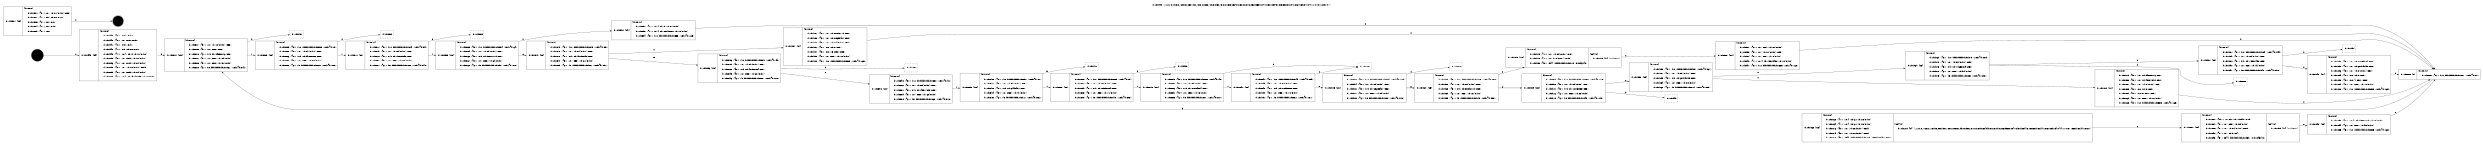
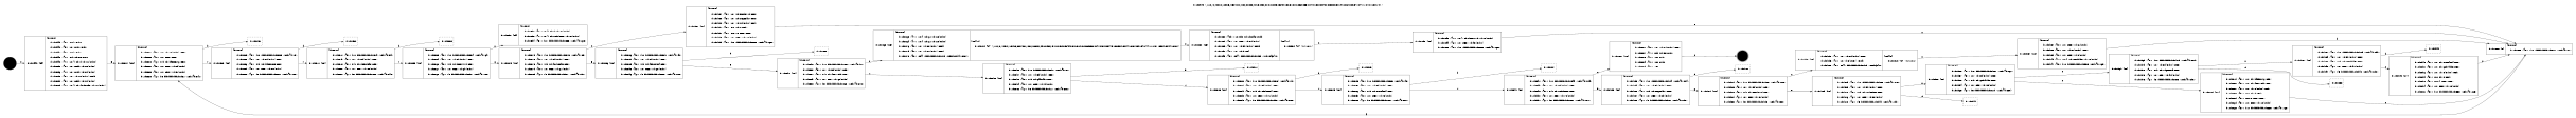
  digraph {
    fontname="DejaVu Sans Mono"
    label="0x4019f0 (/mnt/c/Users/mathe/Desktop/tcc/POCII/binaries/extr_radare2librasmarchtms320c55x_plushashtable.c_get_hashfunc_27_Final-ollvm.out::main(0))"
    labelloc=t
    rankdir=LR
    node [fontname="DejaVu Sans Mono" shape=record]
    edge [fontname="DejaVu Sans Mono"]
    Entry [fillcolor=black height=0.3 shape=circle style=filled width=0.3]
    n2 [label="{\n     0x4019f0 [39]\l\n     | [instrs]\l\n     &nbsp;&nbsp;0x4019f0 \<+1\>: push %rbp\l\n     &nbsp;&nbsp;0x4019f1 \<+3\>: mov %rsp,%rbp\l\n     &nbsp;&nbsp;0x4019f4 \<+1\>: push %rbx\l\n     &nbsp;&nbsp;0x4019f5 \<+7\>: sub $0xa8,%rsp\l\n     &nbsp;&nbsp;0x4019fc \<+7\>: movl $0x0,-0x14(%rbp)\l\n     &nbsp;&nbsp;0x401a03 \<+3\>: mov %edi,-0x18(%rbp)\l\n     &nbsp;&nbsp;0x401a06 \<+4\>: mov %rsi,-0x20(%rbp)\l\n     &nbsp;&nbsp;0x401a0a \<+3\>: mov -0x18(%rbp),%edi\l\n     &nbsp;&nbsp;0x401a0d \<+3\>: mov %edi,-0x10(%rbp)\l\n     &nbsp;&nbsp;0x401a10 \<+7\>: movl $0xf24b8893,-0x4c(%rbp)\l\n  }"]
    n3 [label="{\n     0x401a17 [23]\l\n     | [instrs]\l\n     &nbsp;&nbsp;0x401a17 \<+3\>: mov -0x4c(%rbp),%eax\l\n     &nbsp;&nbsp;0x401a1a \<+2\>: mov %eax,%ecx\l\n     &nbsp;&nbsp;0x401a1c \<+6\>: sub $0xb9553476,%ecx\l\n     &nbsp;&nbsp;0x401a22 \<+3\>: mov %eax,-0x50(%rbp)\l\n     &nbsp;&nbsp;0x401a25 \<+3\>: mov %ecx,-0x54(%rbp)\l\n     &nbsp;&nbsp;0x401a28 \<+6\>: je 0000000000401de4 \<main+0x3f4\>\l\n  }"]
    n4 [label="{\n     0x401de4\l\n  }" style=dashed]
    n5 [label="{\n     0x401a2e [22]\l\n     | [instrs]\l\n     &nbsp;&nbsp;0x401a2e \<+5\>: jmp 0000000000401a33 \<main+0x43\>\l\n     &nbsp;&nbsp;0x401a33 \<+3\>: mov -0x50(%rbp),%eax\l\n     &nbsp;&nbsp;0x401a36 \<+5\>: sub $0xb9c31caa,%eax\l\n     &nbsp;&nbsp;0x401a3b \<+3\>: mov %eax,-0x58(%rbp)\l\n     &nbsp;&nbsp;0x401a3e \<+6\>: je 0000000000401e21 \<main+0x431\>\l\n  }"]
    n6 [label="{\n     0x401e21\l\n  }" style=dashed]
    n7 [label="{\n     0x401a44 [22]\l\n     | [instrs]\l\n     &nbsp;&nbsp;0x401a44 \<+5\>: jmp 0000000000401a49 \<main+0x59\>\l\n     &nbsp;&nbsp;0x401a49 \<+3\>: mov -0x50(%rbp),%eax\l\n     &nbsp;&nbsp;0x401a4c \<+5\>: sub $0xdaecda9c,%eax\l\n     &nbsp;&nbsp;0x401a51 \<+3\>: mov %eax,-0x5c(%rbp)\l\n     &nbsp;&nbsp;0x401a54 \<+6\>: je 0000000000401cec \<main+0x2fc\>\l\n  }"]
    n8 [label="{\n     0x401cec\l\n  }" style=dashed]
    n9 [label="{\n     0x401a5a [22]\l\n     | [instrs]\l\n     &nbsp;&nbsp;0x401a5a \<+5\>: jmp 0000000000401a5f \<main+0x6f\>\l\n     &nbsp;&nbsp;0x401a5f \<+3\>: mov -0x50(%rbp),%eax\l\n     &nbsp;&nbsp;0x401a62 \<+5\>: sub $0xdea17770,%eax\l\n     &nbsp;&nbsp;0x401a67 \<+3\>: mov %eax,-0x60(%rbp)\l\n     &nbsp;&nbsp;0x401a6a \<+6\>: je 0000000000401e01 \<main+0x411\>\l\n  }"]
    Exit [fillcolor=black height=0.3 peripheries=2 shape=circle style=filled width=0.3]
    n11 [label="{\n     0x401e01 [19]\l\n     | [instrs]\l\n     &nbsp;&nbsp;0x401e01 \<+7\>: movl $0x0,-0x14(%rbp)\l\n     &nbsp;&nbsp;0x401e08 \<+7\>: movl $0x1cddce5c,-0x4c(%rbp)\l\n     &nbsp;&nbsp;0x401e0f \<+5\>: jmp 0000000000401e5e \<main+0x46e\>\l\n  }"]
    n12 [label="{\n     0x401a70 [22]\l\n     | [instrs]\l\n     &nbsp;&nbsp;0x401a70 \<+5\>: jmp 0000000000401a75 \<main+0x85\>\l\n     &nbsp;&nbsp;0x401a75 \<+3\>: mov -0x50(%rbp),%eax\l\n     &nbsp;&nbsp;0x401a78 \<+5\>: sub $0xf24b8893,%eax\l\n     &nbsp;&nbsp;0x401a7d \<+3\>: mov %eax,-0x64(%rbp)\l\n     &nbsp;&nbsp;0x401a80 \<+6\>: je 0000000000401ba7 \<main+0x1b7\>\l\n  }"]
    n13 [label="{\n     0x401c98 [18]\l\n     | [instrs]\l\n     &nbsp;&nbsp;0x401c98 \<+7\>: movl $0xdea17770,-0x4c(%rbp)\l\n     &nbsp;&nbsp;0x401c9f \<+6\>: mov %eax,-0x98(%rbp)\l\n     &nbsp;&nbsp;0x401ca5 \<+5\>: jmp 0000000000401e5e \<main+0x46e\>\l\n  }"]
    n14 [label="{\n     0x401e5e [5]\l\n     | [instrs]\l\n     &nbsp;&nbsp;0x401e5e \<+5\>: jmp 0000000000401a17 \<main+0x27\>\l\n  }"]
    n15 [label="{\n     0x401ba7 [27]\l\n     | [instrs]\l\n     &nbsp;&nbsp;0x401ba7 \<+5\>: mov $0x33cd874d,%eax\l\n     &nbsp;&nbsp;0x401bac \<+5\>: mov $0x2e6e3f27,%ecx\l\n     &nbsp;&nbsp;0x401bb1 \<+3\>: mov -0x10(%rbp),%edx\l\n     &nbsp;&nbsp;0x401bb4 \<+3\>: cmp $0x2,%edx\l\n     &nbsp;&nbsp;0x401bb7 \<+3\>: cmovne %ecx,%eax\l\n     &nbsp;&nbsp;0x401bba \<+3\>: mov %eax,-0x4c(%rbp)\l\n     &nbsp;&nbsp;0x401bbd \<+5\>: jmp 0000000000401e5e \<main+0x46e\>\l\n  }"]
    n16 [label="{\n     0x401a86 [22]\l\n     | [instrs]\l\n     &nbsp;&nbsp;0x401a86 \<+5\>: jmp 0000000000401a8b \<main+0x9b\>\l\n     &nbsp;&nbsp;0x401a8b \<+3\>: mov -0x50(%rbp),%eax\l\n     &nbsp;&nbsp;0x401a8e \<+5\>: sub $0xf30817ef,%eax\l\n     &nbsp;&nbsp;0x401a93 \<+3\>: mov %eax,-0x68(%rbp)\l\n     &nbsp;&nbsp;0x401a96 \<+6\>: je 0000000000401c32 \<main+0x242\>\l\n  }"]
    n17 [label="{\n     0x401c81 [23]\l\n     | [instrs]\l\n     &nbsp;&nbsp;0x401c81 \<+10\>: movabs $0x4020f2,%rdi\l\n     &nbsp;&nbsp;0x401c8b \<+3\>: mov %eax,-0x30(%rbp)\l\n     &nbsp;&nbsp;0x401c8e \<+3\>: mov -0x30(%rbp),%esi\l\n     &nbsp;&nbsp;0x401c91 \<+2\>: mov $0x0,%al\l\n     &nbsp;&nbsp;0x401c93 \<+5\>: call 0000000000401030 \<printf@plt\>\l\n     | [calls]\l\n     &nbsp;&nbsp;0x401030 \{1\} (unknown)\l\n  }"]
    n18 [label="{\n     0x401c32\l\n  }" style=dashed]
    n19 [label="{\n     0x401a9c [22]\l\n     | [instrs]\l\n     &nbsp;&nbsp;0x401a9c \<+5\>: jmp 0000000000401aa1 \<main+0xb1\>\l\n     &nbsp;&nbsp;0x401aa1 \<+3\>: mov -0x50(%rbp),%eax\l\n     &nbsp;&nbsp;0x401aa4 \<+5\>: sub $0xf33778b0,%eax\l\n     &nbsp;&nbsp;0x401aa9 \<+3\>: mov %eax,-0x6c(%rbp)\l\n     &nbsp;&nbsp;0x401aac \<+6\>: je 0000000000401c68 \<main+0x278\>\l\n  }"]
    n20 [label="{\n     0x401b9d\l\n  }" style=dashed]
    n21 [label="{\n     0x401c68 [25]\l\n     | [instrs]\l\n     &nbsp;&nbsp;0x401c68 \<+7\>: movl $0x64,-0x28(%rbp)\l\n     &nbsp;&nbsp;0x401c6f \<+7\>: movl $0x64,-0x2c(%rbp)\l\n     &nbsp;&nbsp;0x401c76 \<+3\>: mov -0x28(%rbp),%edi\l\n     &nbsp;&nbsp;0x401c79 \<+3\>: mov -0x2c(%rbp),%esi\l\n     &nbsp;&nbsp;0x401c7c \<+5\>: call 0000000000401410 \<get_hashfunc_27\>\l\n     | [calls]\l\n     &nbsp;&nbsp;0x401410 \{1\} (/mnt/c/Users/mathe/Desktop/tcc/POCII/binaries/extr_radare2librasmarchtms320c55x_plushashtable.c_get_hashfunc_27_Final-ollvm.out::get_hashfunc_27)\l\n  }"]
    n22 [label="{\n     0x401ab2 [22]\l\n     | [instrs]\l\n     &nbsp;&nbsp;0x401ab2 \<+5\>: jmp 0000000000401ab7 \<main+0xc7\>\l\n     &nbsp;&nbsp;0x401ab7 \<+3\>: mov -0x50(%rbp),%eax\l\n     &nbsp;&nbsp;0x401aba \<+5\>: sub $0x6f92f04,%eax\l\n     &nbsp;&nbsp;0x401abf \<+3\>: mov %eax,-0x70(%rbp)\l\n     &nbsp;&nbsp;0x401ac2 \<+6\>: je 0000000000401d44 \<main+0x354\>\l\n  }"]
    n23 [label="{\n     0x401bfc [27]\l\n     | [instrs]\l\n     &nbsp;&nbsp;0x401bfc \<+5\>: mov $0x173ef8cf,%eax\l\n     &nbsp;&nbsp;0x401c01 \<+5\>: mov $0x62079d05,%ecx\l\n     &nbsp;&nbsp;0x401c06 \<+3\>: mov -0xc(%rbp),%edx\l\n     &nbsp;&nbsp;0x401c09 \<+3\>: cmp $0x1,%edx\l\n     &nbsp;&nbsp;0x401c0c \<+3\>: cmovl %ecx,%eax\l\n     &nbsp;&nbsp;0x401c0f \<+3\>: mov %eax,-0x4c(%rbp)\l\n     &nbsp;&nbsp;0x401c12 \<+5\>: jmp 0000000000401e5e \<main+0x46e\>\l\n  }"]
    n24 [label="{\n     0x401d44\l\n  }" style=dashed]
    n25 [label="{\n     0x401ac8 [22]\l\n     | [instrs]\l\n     &nbsp;&nbsp;0x401ac8 \<+5\>: jmp 0000000000401acd \<main+0xdd\>\l\n     &nbsp;&nbsp;0x401acd \<+3\>: mov -0x50(%rbp),%eax\l\n     &nbsp;&nbsp;0x401ad0 \<+5\>: sub $0x102b213f,%eax\l\n     &nbsp;&nbsp;0x401ad5 \<+3\>: mov %eax,-0x74(%rbp)\l\n     &nbsp;&nbsp;0x401ad8 \<+6\>: je 0000000000401dd8 \<main+0x3e8\>\l\n  }"]
    n26 [label="{\n     0x401b84 [25]\l\n     | [instrs]\l\n     &nbsp;&nbsp;0x401b84 \<+5\>: jmp 0000000000401b89 \<main+0x199\>\l\n     &nbsp;&nbsp;0x401b89 \<+3\>: mov -0x50(%rbp),%eax\l\n     &nbsp;&nbsp;0x401b8c \<+5\>: sub $0x7eaddfe2,%eax\l\n     &nbsp;&nbsp;0x401b91 \<+6\>: mov %eax,-0x94(%rbp)\l\n     &nbsp;&nbsp;0x401b97 \<+6\>: je 0000000000401bfc \<main+0x20c\>\l\n  }"]
    n27 [label="{\n     0x401dd8\l\n  }" style=dashed]
    n28 [label="{\n     0x401ade [22]\l\n     | [instrs]\l\n     &nbsp;&nbsp;0x401ade \<+5\>: jmp 0000000000401ae3 \<main+0xf3\>\l\n     &nbsp;&nbsp;0x401ae3 \<+3\>: mov -0x50(%rbp),%eax\l\n     &nbsp;&nbsp;0x401ae6 \<+5\>: sub $0x173ef8cf,%eax\l\n     &nbsp;&nbsp;0x401aeb \<+3\>: mov %eax,-0x78(%rbp)\l\n     &nbsp;&nbsp;0x401aee \<+6\>: je 0000000000401c17 \<main+0x227\>\l\n  }"]
    n29 [label="{\n     0x401caa\l\n  }" style=dashed]
    n30 [label="{\n     0x401c17\l\n  }" style=dashed]
    n31 [label="{\n     0x401af4 [22]\l\n     | [instrs]\l\n     &nbsp;&nbsp;0x401af4 \<+5\>: jmp 0000000000401af9 \<main+0x109\>\l\n     &nbsp;&nbsp;0x401af9 \<+3\>: mov -0x50(%rbp),%eax\l\n     &nbsp;&nbsp;0x401afc \<+5\>: sub $0x1cddce5c,%eax\l\n     &nbsp;&nbsp;0x401b01 \<+3\>: mov %eax,-0x7c(%rbp)\l\n     &nbsp;&nbsp;0x401b04 \<+6\>: je 0000000000401e14 \<main+0x424\>\l\n  }"]
    n32 [label="{\n     0x401b6b [25]\l\n     | [instrs]\l\n     &nbsp;&nbsp;0x401b6b \<+5\>: jmp 0000000000401b70 \<main+0x180\>\l\n     &nbsp;&nbsp;0x401b70 \<+3\>: mov -0x50(%rbp),%eax\l\n     &nbsp;&nbsp;0x401b73 \<+5\>: sub $0x70658c29,%eax\l\n     &nbsp;&nbsp;0x401b78 \<+6\>: mov %eax,-0x90(%rbp)\l\n     &nbsp;&nbsp;0x401b7e \<+6\>: je 0000000000401caa \<main+0x2ba\>\l\n  }"]
    n33 [label="{\n     0x401e14 [13]\l\n     | [instrs]\l\n     &nbsp;&nbsp;0x401e14 \<+3\>: mov -0x14(%rbp),%eax\l\n     &nbsp;&nbsp;0x401e17 \<+7\>: add $0xa8,%rsp\l\n     &nbsp;&nbsp;0x401e1e \<+1\>: pop %rbx\l\n     &nbsp;&nbsp;0x401e1f \<+1\>: pop %rbp\l\n     &nbsp;&nbsp;0x401e20 \<+1\>: ret\l\n  }"]
    n34 [label="{\n     0x401b0a [22]\l\n     | [instrs]\l\n     &nbsp;&nbsp;0x401b0a \<+5\>: jmp 0000000000401b0f \<main+0x11f\>\l\n     &nbsp;&nbsp;0x401b0f \<+3\>: mov -0x50(%rbp),%eax\l\n     &nbsp;&nbsp;0x401b12 \<+5\>: sub $0x2e6e3f27,%eax\l\n     &nbsp;&nbsp;0x401b17 \<+3\>: mov %eax,-0x80(%rbp)\l\n     &nbsp;&nbsp;0x401b1a \<+6\>: je 0000000000401bc2 \<main+0x1d2\>\l\n  }"]
    n35 [label="{\n     0x401c4d [27]\l\n     | [instrs]\l\n     &nbsp;&nbsp;0x401c4d \<+5\>: mov $0xb9553476,%eax\l\n     &nbsp;&nbsp;0x401c52 \<+5\>: mov $0xf33778b0,%ecx\l\n     &nbsp;&nbsp;0x401c57 \<+3\>: mov -0xc(%rbp),%edx\l\n     &nbsp;&nbsp;0x401c5a \<+3\>: cmp $0x0,%edx\l\n     &nbsp;&nbsp;0x401c5d \<+3\>: cmove %ecx,%eax\l\n     &nbsp;&nbsp;0x401c60 \<+3\>: mov %eax,-0x4c(%rbp)\l\n     &nbsp;&nbsp;0x401c63 \<+5\>: jmp 0000000000401e5e \<main+0x46e\>\l\n  }"]
    n36 [label="{\n     0x401bc2\l\n  }" style=dashed]
    n37 [label="{\n     0x401b20 [25]\l\n     | [instrs]\l\n     &nbsp;&nbsp;0x401b20 \<+5\>: jmp 0000000000401b25 \<main+0x135\>\l\n     &nbsp;&nbsp;0x401b25 \<+3\>: mov -0x50(%rbp),%eax\l\n     &nbsp;&nbsp;0x401b28 \<+5\>: sub $0x33cd874d,%eax\l\n     &nbsp;&nbsp;0x401b2d \<+6\>: mov %eax,-0x84(%rbp)\l\n     &nbsp;&nbsp;0x401b33 \<+6\>: je 0000000000401bda \<main+0x1ea\>\l\n  }"]
    n38 [label="{\n     0x401b52 [25]\l\n     | [instrs]\l\n     &nbsp;&nbsp;0x401b52 \<+5\>: jmp 0000000000401b57 \<main+0x167\>\l\n     &nbsp;&nbsp;0x401b57 \<+3\>: mov -0x50(%rbp),%eax\l\n     &nbsp;&nbsp;0x401b5a \<+5\>: sub $0x62079d05,%eax\l\n     &nbsp;&nbsp;0x401b5f \<+6\>: mov %eax,-0x8c(%rbp)\l\n     &nbsp;&nbsp;0x401b65 \<+6\>: je 0000000000401c4d \<main+0x25d\>\l\n  }"]
    n39 [label="{\n     0x401bda [13]\l\n     | [instrs]\l\n     &nbsp;&nbsp;0x401bda \<+4\>: mov -0x20(%rbp),%rax\l\n     &nbsp;&nbsp;0x401bde \<+4\>: mov 0x8(%rax),%rdi\l\n     &nbsp;&nbsp;0x401be2 \<+5\>: call 0000000000401040 \<atoi@plt\>\l\n     | [calls]\l\n     &nbsp;&nbsp;0x401040 \{1\} (unknown)\l\n  }"]
    n40 [label="{\n     0x401b39 [25]\l\n     | [instrs]\l\n     &nbsp;&nbsp;0x401b39 \<+5\>: jmp 0000000000401b3e \<main+0x14e\>\l\n     &nbsp;&nbsp;0x401b3e \<+3\>: mov -0x50(%rbp),%eax\l\n     &nbsp;&nbsp;0x401b41 \<+5\>: sub $0x41d83de5,%eax\l\n     &nbsp;&nbsp;0x401b46 \<+6\>: mov %eax,-0x88(%rbp)\l\n     &nbsp;&nbsp;0x401b4c \<+6\>: je 0000000000401df0 \<main+0x400\>\l\n  }"]
    n41 [label="{\n     0x401df0\l\n  }" style=dashed]
    n42 [label="{\n     0x401be7 [21]\l\n     | [instrs]\l\n     &nbsp;&nbsp;0x401be7 \<+3\>: mov %eax,-0x24(%rbp)\l\n     &nbsp;&nbsp;0x401bea \<+3\>: mov -0x24(%rbp),%eax\l\n     &nbsp;&nbsp;0x401bed \<+3\>: mov %eax,-0xc(%rbp)\l\n     &nbsp;&nbsp;0x401bf0 \<+7\>: movl $0x7eaddfe2,-0x4c(%rbp)\l\n     &nbsp;&nbsp;0x401bf7 \<+5\>: jmp 0000000000401e5e \<main+0x46e\>\l\n  }"]
    Entry -> n2 [label=" 1"]
    n2 -> n3 [label=" 5"]
    n3 -> n4 [label=" 0"]
    n3 -> n5 [label=" 7"]
    n5 -> n6 [label=" 0"]
    n5 -> n7 [label=" 7"]
    n7 -> n8 [label=" 0"]
    n7 -> n9 [label=" 7"]
    n9 -> n11 [label=" 1"]
    n9 -> n12 [label=" 6"]
-   n11 -> n14 [label=" 1"]
    n12 -> n15 [label=" 1"]
    n12 -> n16 [label=" 5"]
    n13 -> n14 [label=" 1"]
    n14 -> n3 [label=" 6"]
    n15 -> n14 [label=" 1"]
    n16 -> n18 [label=" 0"]
    n16 -> n19 [label=" 5"]
    n17 -> n13 [label=" 1"]
+   n19 -> n21 [label=" 1"]
    n19 -> n22 [label=" 4"]
    n21 -> n17 [label=" 1"]
    n22 -> n24 [label=" 3"]
    n22 -> n25 [label=" 4"]
    n23 -> n14 [label=" 1"]
    n25 -> n27 [label=" 0"]
    n25 -> n28 [label=" 4"]
    n26 -> n20 [label=" 0"]
    n26 -> n23 [label=" 1"]
    n28 -> n30 [label=" 0"]
    n28 -> n31 [label=" 4"]
-   n31 -> n30 [label=" 1"]
+   n31 -> n33 [label=" 1"]
    n31 -> n34 [label=" 3"]
    n32 -> n26 [label=" 1"]
    n32 -> n29 [label=" 0"]
    n33 -> Exit [label=" 1"]
    n34 -> n36 [label=" 0"]
    n34 -> n37 [label=" 3"]
    n35 -> n14 [label=" 1"]
    n37 -> n39 [label=" 1"]
    n37 -> n40 [label=" 2"]
    n38 -> n32 [label=" 1"]
    n38 -> n35 [label=" 1"]
    n39 -> n42 [label=" 1"]
    n40 -> n38 [label=" 2"]
    n40 -> n41 [label=" 0"]
    n42 -> n14 [label=" 0"]
  }
